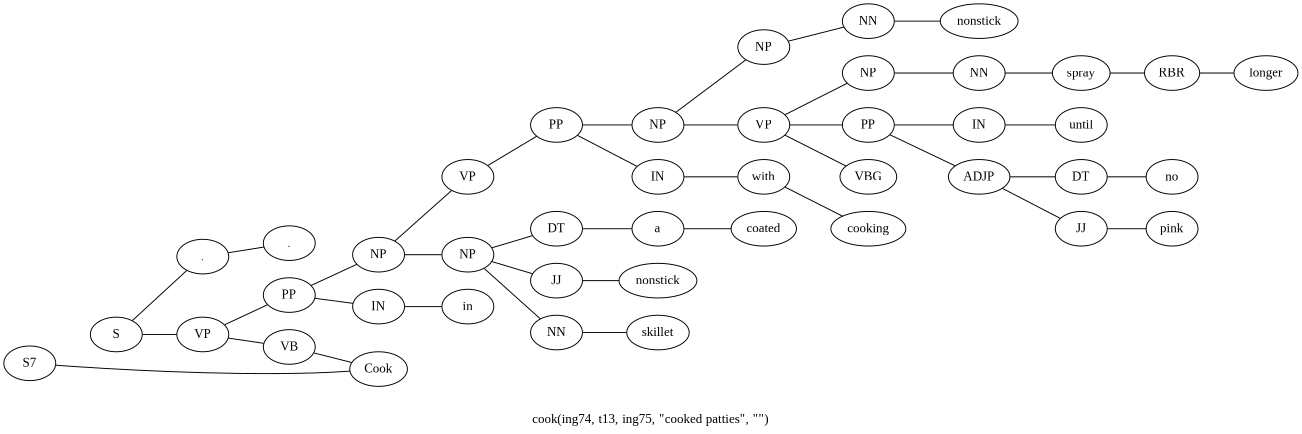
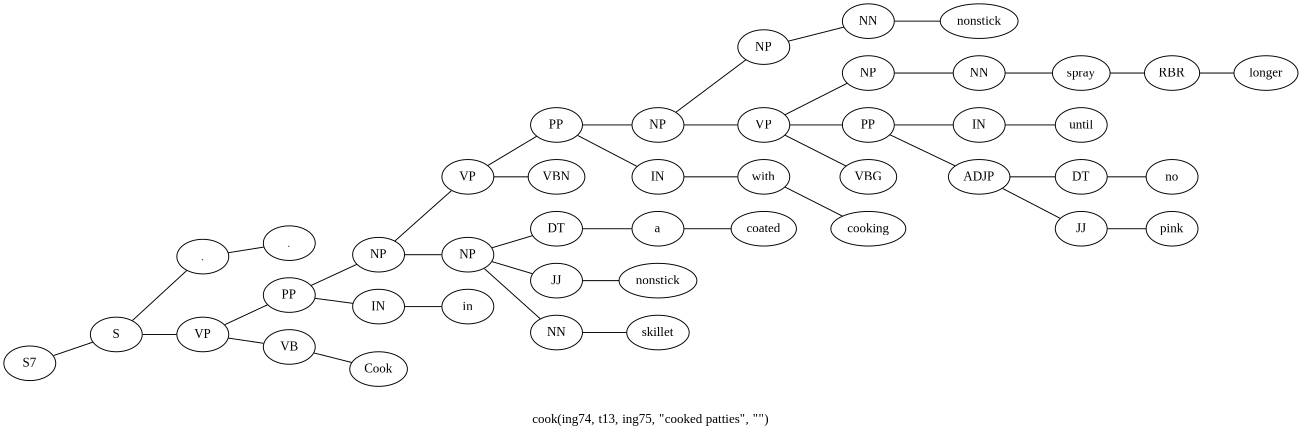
  graph {
    fontname="Liberation Serif"
    label="cook(ing74, t13, ing75, \"cooked patties\", \"\")"
    rankdir=LR
    node [fontname="Liberation Serif"]
    edge [fontname="Liberation Serif"]
    n1 [label=S7]
    n2 [label=S]
    n3 [label=VP]
    n4 [label="."]
    n5 [label=VB]
    n6 [label=PP]
    n7 [label="."]
    n8 [label=Cook]
    n9 [label=IN]
    n10 [label=NP]
    n11 [label=in]
    n12 [label=NP]
    n13 [label=VP]
    n14 [label=DT]
    n15 [label=JJ]
    n16 [label=NN]
+   n17 [label=VBN]
    n18 [label=PP]
    n19 [label=a]
    n20 [label=nonstick]
    n21 [label=skillet]
    n22 [label=coated]
    n23 [label=IN]
    n24 [label=NP]
    n25 [label=with]
    n26 [label=NP]
    n27 [label=VP]
    n28 [label=cooking]
    n29 [label=NN]
    n30 [label=VBG]
    n31 [label=NP]
    n32 [label=PP]
    n33 [label=nonstick]
    n34 [label=NN]
    n35 [label=IN]
    n36 [label=ADJP]
    n37 [label=spray]
    n38 [label=RBR]
    n39 [label=until]
    n40 [label=DT]
    n41 [label=JJ]
    n42 [label=no]
    n43 [label=longer]
    n44 [label=pink]
-   n1 -- n8
+   n1 -- n2
    n2 -- n3
    n2 -- n4
    n3 -- n5
    n3 -- n6
    n4 -- n7
    n5 -- n8
    n6 -- n9
    n6 -- n10
    n9 -- n11
    n10 -- n12
    n10 -- n13
    n12 -- n14
    n12 -- n15
    n12 -- n16
+   n13 -- n17
    n13 -- n18
    n14 -- n19
    n15 -- n20
    n16 -- n21
    n18 -- n23
    n18 -- n24
    n19 -- n22
    n23 -- n25
    n24 -- n26
    n24 -- n27
    n25 -- n28
    n26 -- n29
    n27 -- n30
    n27 -- n31
    n27 -- n32
    n29 -- n33
    n31 -- n34
    n32 -- n35
    n32 -- n36
    n34 -- n37
    n35 -- n39
    n36 -- n40
    n36 -- n41
    n37 -- n38
    n38 -- n43
    n40 -- n42
    n41 -- n44
  }
